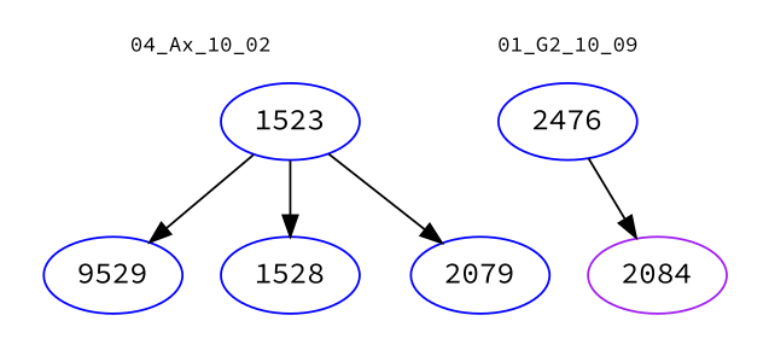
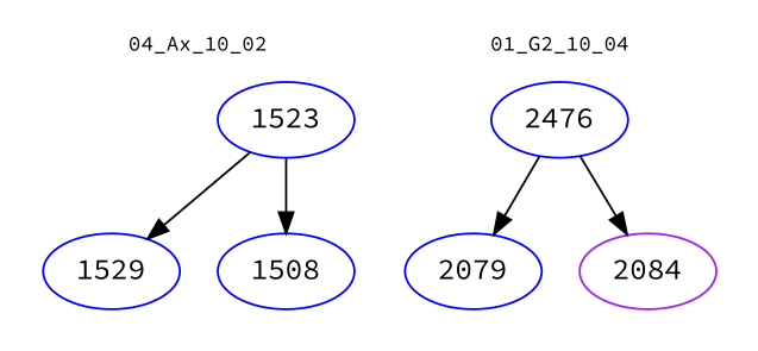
  digraph {
    fontname="Source Code Pro"
    node [color=blue fontname="Source Code Pro"]
    edge [color=black fontname="Source Code Pro"]
    n1 [label=1523]
-   n2 [label=9529]
-   n3 [label=1528]
+   n2 [label=1529]
+   n3 [label=1508]
    n4 [label=2476]
    n5 [label=2079]
    n6 [color=purple label=2084]
    subgraph cluster_1 {
      color=white
      fontsize=10
      label="04_Ax_10_02"
      n1
      n2
      n3
    }
    subgraph cluster_2 {
      color=white
      fontsize=10
-     label="01_G2_10_09"
+     label="01_G2_10_04"
      n4
      n5
      n6
    }
    n1 -> n2
    n1 -> n3
-   n1 -> n5
+   n4 -> n5
    n4 -> n6
  }
